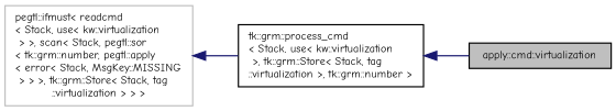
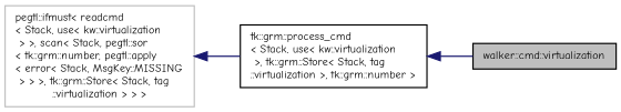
  digraph {
    rankdir=LR
    fontname="Comic Neue"
    node [color=black fontname="Comic Neue" fontsize=9 shape=record]
    edge [color=midnightblue dir=back fontname="Comic Neue" fontsize=9 labelfontname="sans-serif" labelfontsize=9 style=solid]
-   n1 [fillcolor=grey75 fontcolor=black height=0.2 label="apply::cmd::virtualization" style=filled width=0.4]
+   n1 [fillcolor=grey75 fontcolor=black height=0.2 label="walker::cmd::virtualization" style=filled width=0.4]
    n2 [height=0.2 label="tk::grm::process_cmd\l\< Stack, use\< kw::virtualization\l \>, tk::grm::Store\< Stack, tag\l::virtualization \>, tk::grm::number \>" width=0.4]
    n3 [color=grey75 height=0.2 label="pegtl::ifmust\< readcmd\l\< Stack, use\< kw::virtualization\l \> \>, scan\< Stack, pegtl::sor\l\< tk::grm::number, pegtl::apply\l\< error\< Stack, MsgKey::MISSING\l \> \> \>, tk::grm::Store\< Stack, tag\l::virtualization \> \> \>" width=0.4]
    n2 -> n1
    n3 -> n2
  }
